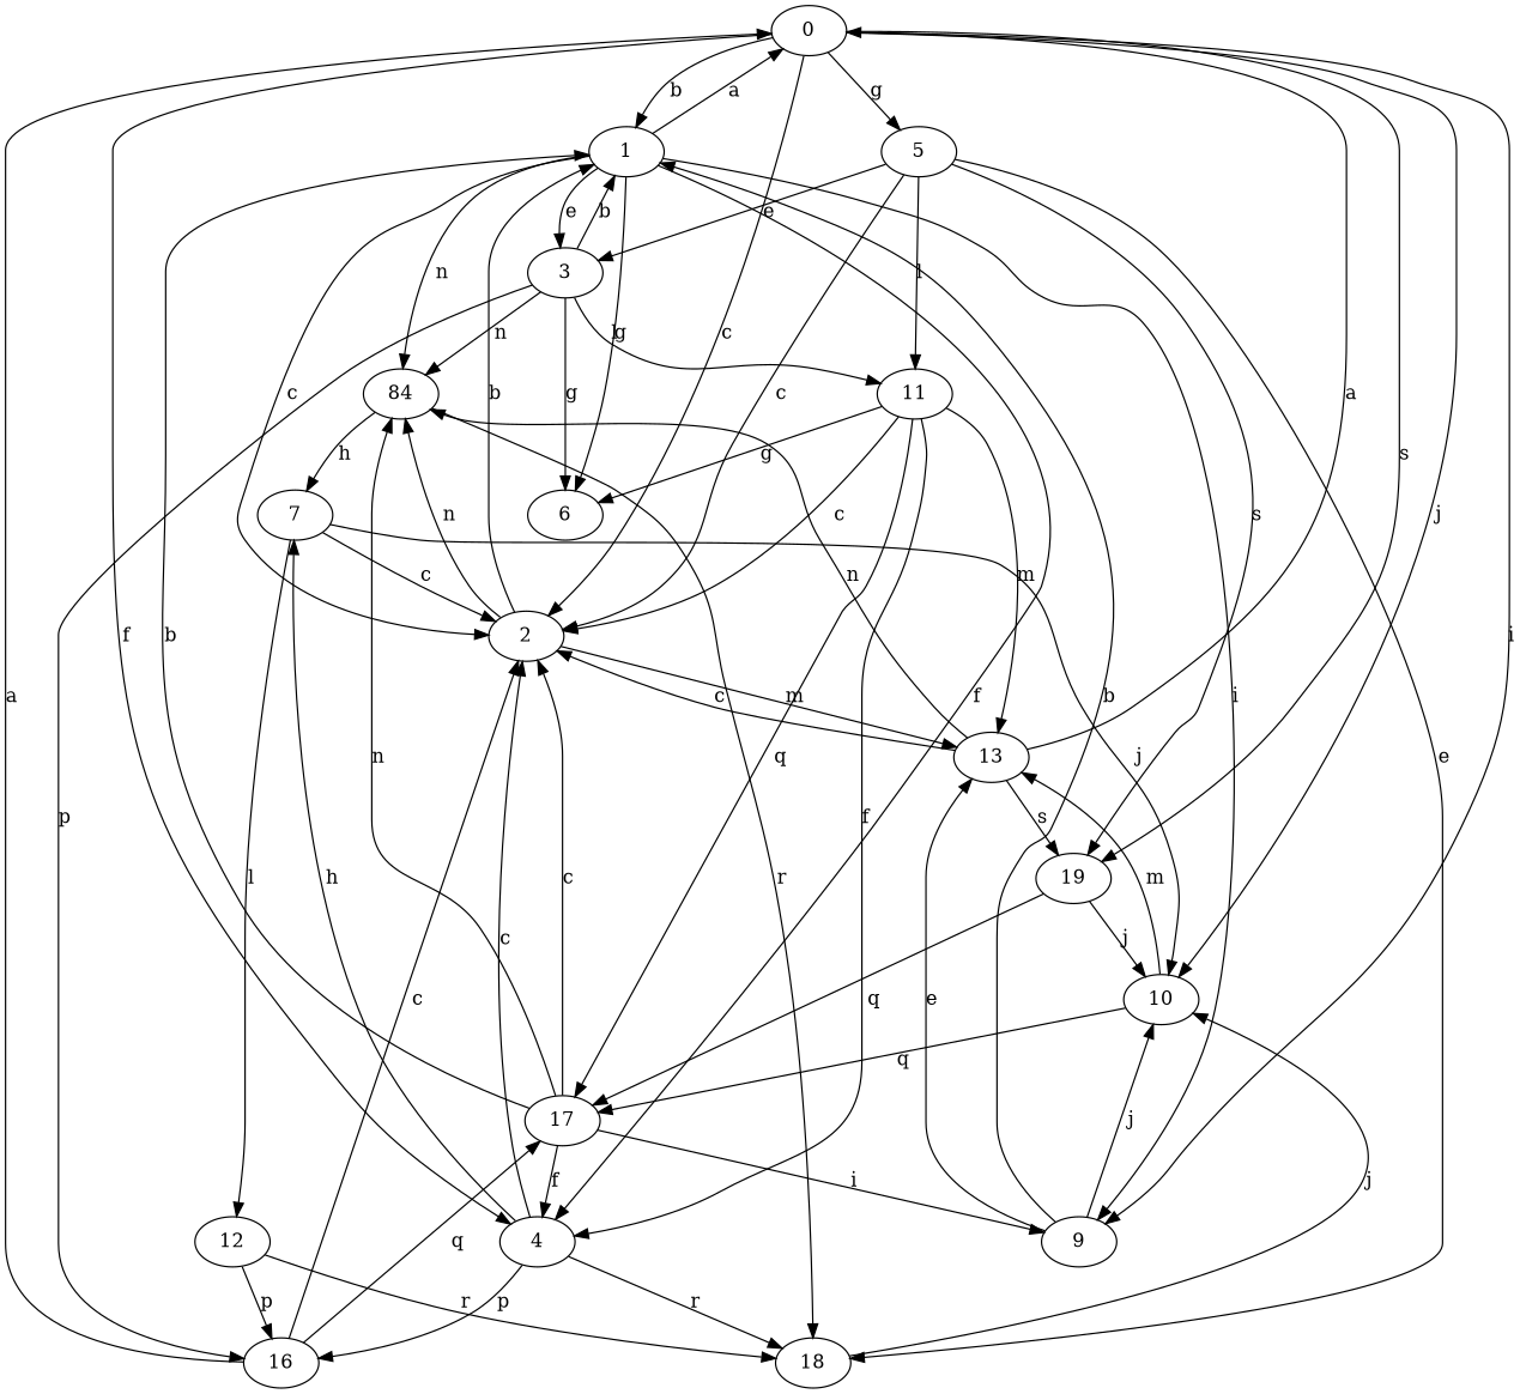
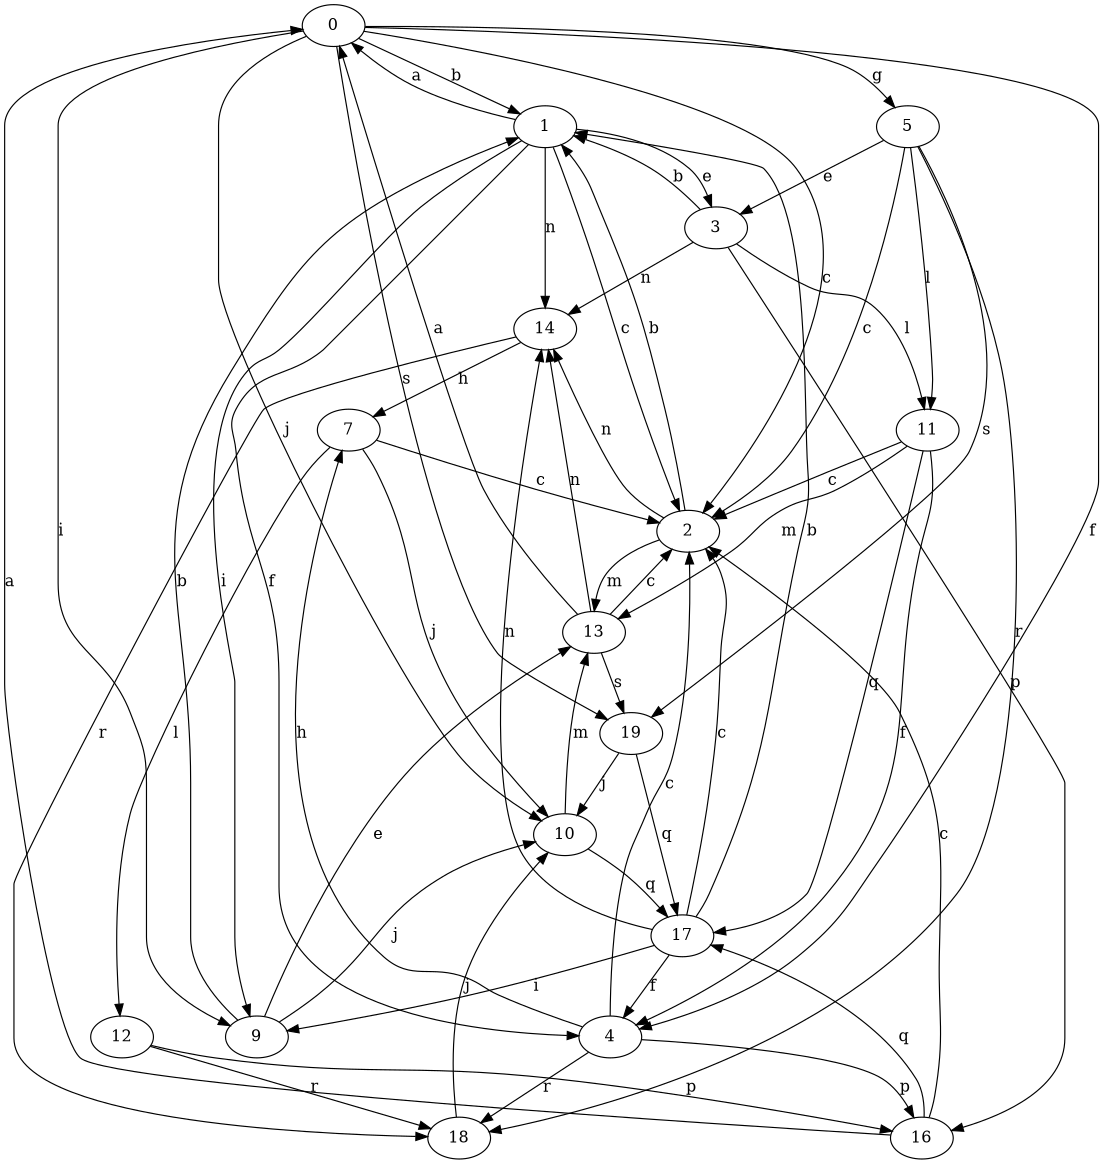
  strict digraph {
    0
    1
    2
    4
    5
    9
    10
    19
    3
-   6
-   14 [label=84]
+   14
    13
    16
    7
    18
    11
    17
    12
    0 -> 1 [label=b]
    0 -> 2 [label=c]
    0 -> 4 [label=f]
    0 -> 5 [label=g]
    0 -> 9 [label=i]
    0 -> 10 [label=j]
    0 -> 19 [label=s]
    1 -> 0 [label=a]
    1 -> 2 [label=c]
    1 -> 4 [label=f]
    1 -> 9 [label=i]
    1 -> 3 [label=e]
-   1 -> 6 [label=g]
    1 -> 14 [label=n]
    2 -> 1 [label=b]
    2 -> 14 [label=n]
    2 -> 13 [label=m]
    4 -> 2 [label=c]
    4 -> 16 [label=p]
    4 -> 7 [label=h]
    4 -> 18 [label=r]
    5 -> 2 [label=c]
    5 -> 19 [label=s]
    5 -> 3 [label=e]
-   5 -> 18 [label=e]
+   5 -> 18 [label=r]
    5 -> 11 [label=l]
    9 -> 1 [label=b]
    9 -> 10 [label=j]
    9 -> 13 [label=e]
    10 -> 13 [label=m]
    10 -> 17 [label=q]
    19 -> 10 [label=j]
    19 -> 17 [label=q]
    3 -> 1 [label=b]
-   3 -> 6 [label=g]
    3 -> 14 [label=n]
    3 -> 16 [label=p]
    3 -> 11 [label=l]
    14 -> 7 [label=h]
    14 -> 18 [label=r]
    13 -> 0 [label=a]
    13 -> 2 [label=c]
    13 -> 19 [label=s]
    13 -> 14 [label=n]
    16 -> 0 [label=a]
    16 -> 2 [label=c]
    16 -> 17 [label=q]
    7 -> 2 [label=c]
    7 -> 10 [label=j]
    7 -> 12 [label=l]
    18 -> 10 [label=j]
    11 -> 2 [label=c]
    11 -> 4 [label=f]
-   11 -> 6 [label=g]
    11 -> 13 [label=m]
    11 -> 17 [label=q]
    17 -> 1 [label=b]
    17 -> 2 [label=c]
    17 -> 4 [label=f]
    17 -> 9 [label=i]
    17 -> 14 [label=n]
    12 -> 16 [label=p]
    12 -> 18 [label=r]
  }
